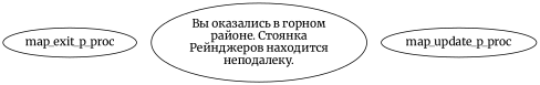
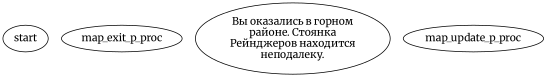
  digraph {
    fontname=Merriweather
    node [color="#000000" fillcolor="#FFFFFF" style=filled fontname=Merriweather]
+   start
    map_exit_p_proc
    n3 [label="Вы оказались в горном\nрайоне. Стоянка\nРейнджеров находится\nнеподалеку."]
    map_update_p_proc
  }
